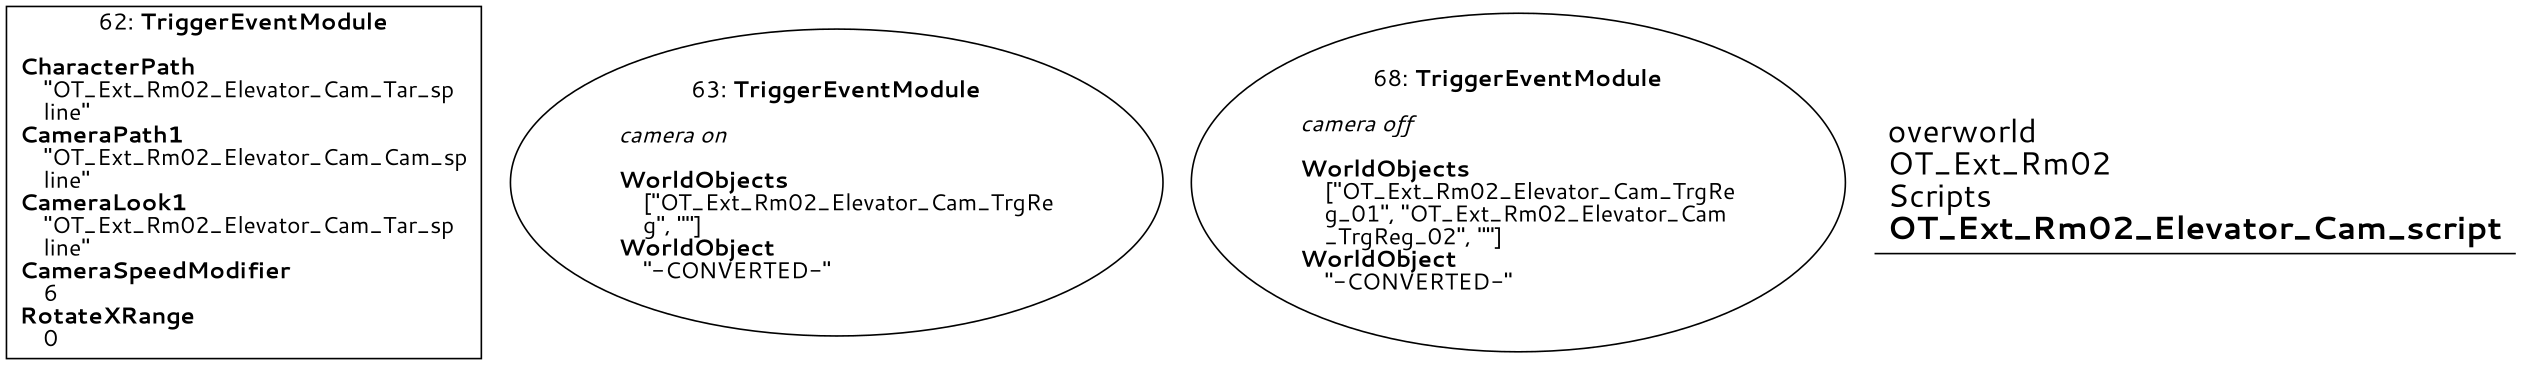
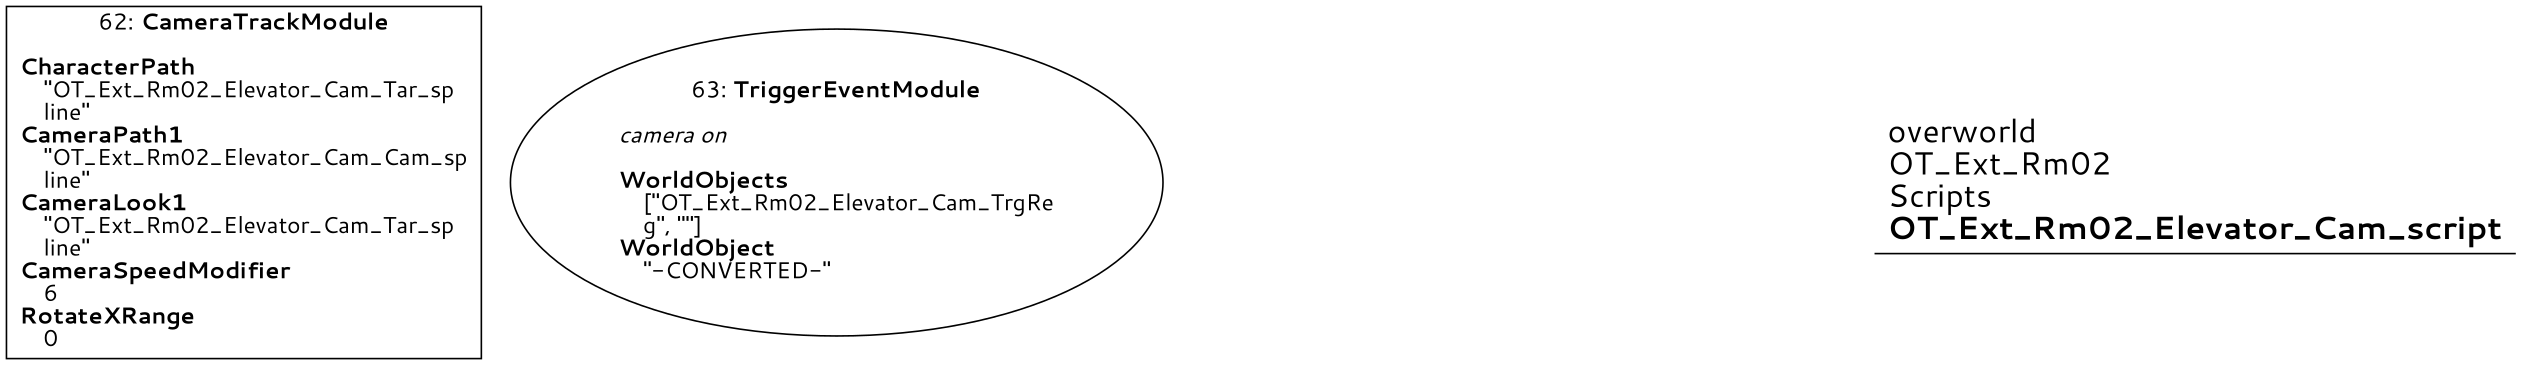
  digraph {
    fontname="Segoe UI"
    splines=spline
    node [fontname="Segoe UI" shape=oval]
-   n1 [label=<62: <b>TriggerEventModule</b><br/><br/><b>CharacterPath</b><br align="left"/>    &quot;OT_Ext_Rm02_Elevator_Cam_Tar_sp<br align="left"/>    line&quot;<br align="left"/><b>CameraPath1</b><br align="left"/>    &quot;OT_Ext_Rm02_Elevator_Cam_Cam_sp<br align="left"/>    line&quot;<br align="left"/><b>CameraLook1</b><br align="left"/>    &quot;OT_Ext_Rm02_Elevator_Cam_Tar_sp<br align="left"/>    line&quot;<br align="left"/><b>CameraSpeedModifier</b><br align="left"/>    6<br align="left"/><b>RotateXRange</b><br align="left"/>    0<br align="left"/>> shape=box]
+   n1 [label=<62: <b>CameraTrackModule</b><br/><br/><b>CharacterPath</b><br align="left"/>    &quot;OT_Ext_Rm02_Elevator_Cam_Tar_sp<br align="left"/>    line&quot;<br align="left"/><b>CameraPath1</b><br align="left"/>    &quot;OT_Ext_Rm02_Elevator_Cam_Cam_sp<br align="left"/>    line&quot;<br align="left"/><b>CameraLook1</b><br align="left"/>    &quot;OT_Ext_Rm02_Elevator_Cam_Tar_sp<br align="left"/>    line&quot;<br align="left"/><b>CameraSpeedModifier</b><br align="left"/>    6<br align="left"/><b>RotateXRange</b><br align="left"/>    0<br align="left"/>> shape=box]
    n2 [label=<63: <b>TriggerEventModule</b><br/><br/><i>camera on<br align="left"/></i><br align="left"/><b>WorldObjects</b><br align="left"/>    [&quot;OT_Ext_Rm02_Elevator_Cam_TrgRe<br align="left"/>    g&quot;, &quot;&quot;]<br align="left"/><b>WorldObject</b><br align="left"/>    &quot;-CONVERTED-&quot;<br align="left"/>>]
-   n3 [label=<68: <b>TriggerEventModule</b><br/><br/><i>camera off<br align="left"/></i><br align="left"/><b>WorldObjects</b><br align="left"/>    [&quot;OT_Ext_Rm02_Elevator_Cam_TrgRe<br align="left"/>    g_01&quot;, &quot;OT_Ext_Rm02_Elevator_Cam<br align="left"/>    _TrgReg_02&quot;, &quot;&quot;]<br align="left"/><b>WorldObject</b><br align="left"/>    &quot;-CONVERTED-&quot;<br align="left"/>>]
    n4 [label=<<font point-size="20">overworld<br align="left"/>OT_Ext_Rm02<br align="left"/>Scripts<br align="left"/><b>OT_Ext_Rm02_Elevator_Cam_script</b><br align="left"/></font>> shape=underline]
  }
